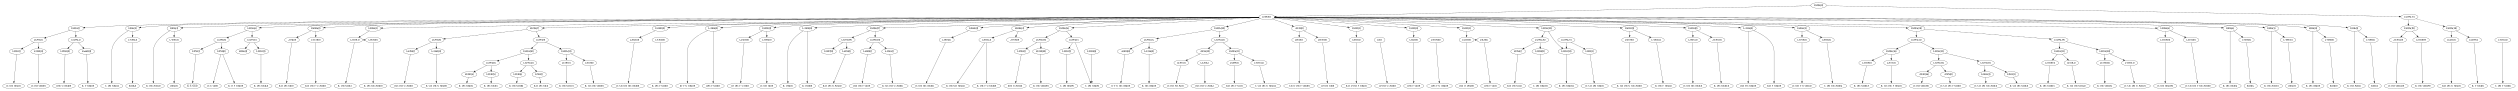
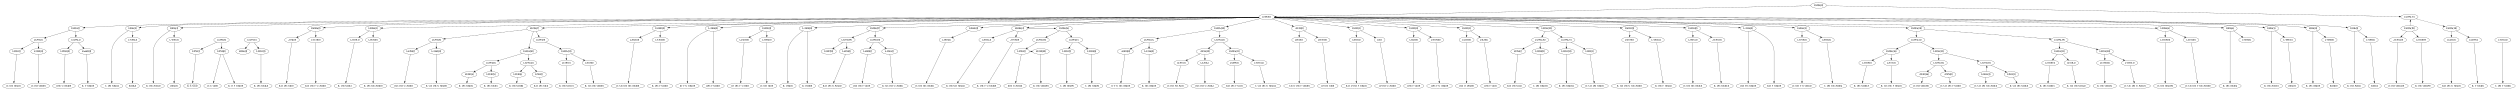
  digraph {
    fontname=Merriweather
    node [fontname=Merriweather]
    edge [fontname=Merriweather]
    "L5294(0)"
    "L5083(0)"
    "L5294(37)"
    "L906(0)"
    "L906(1)"
    "L5294(1)"
    "L906(2)"
    "L906(3)"
-   "L5294(4)"
    "L5084(0)"
    "L5084(1)"
    "L5294(7)"
    "L5020(0)"
    "L5294(14)"
    "L-1106(0)"
    "L5232(0)"
    "L-1108(0)"
    "L5294(17)"
    "L3845(0)"
    "L5084(2)"
    "L5294(20)"
    "L5223(0)"
    "L5223(1)"
    "L5125(0)"
    "L5223(2)"
    "L5294(25)"
    "L5020(1)"
    "L5238(0)"
    "L-1124(0)"
    "L5084(3)"
    "L5294(28)"
    "L5084(4)"
    "L906(4)"
    "L906(5)"
    "L5294(38)"
    "L5294(39)"
    "L-686(0)"
    "L-686(1)"
    "L5294(2)"
    "L5294(3)"
    "L-686(2)"
    "L-686(3)"
    "L5294(5)"
    "L5294(6)"
    "L-1333(0)"
    "L3741(0)"
    "L3834(0)"
    "L3330(3)"
    "L5294(8)"
    "L5294(9)"
    "L-1364(0)"
    "L2824(0)"
    "L5294(15)"
    "L5294(16)"
    "L3584(0)"
    "L2465(0)"
    "L5294(18)"
    "L5294(19)"
    "L3834(1)"
    "L-1364(1)"
    "L3834(2)"
    "L5078(0)"
    "L5294(21)"
    "L5294(24)"
    "L5150(0)"
    "L1813(0)"
    "L5(0)"
    "L1813(1)"
    "L5004(0)"
    "L5121(0)"
    "L5121(1)"
    "L5215(0)"
    "L5294(26)"
    "L5294(27)"
    "L-1364(2)"
    "L4078(0)"
    "L3330(13)"
    "L3834(3)"
    "L3834(4)"
    "L5078(1)"
    "L5294(29)"
    "L5294(32)"
    "L4354(0)"
    "L3330(18)"
    "L-686(4)"
    "L-686(5)"
    "L4469(1)"
    "L4251(3)"
    "L3330(19)"
    "L3330(20)"
    "L4469(0)"
    "L2769(0)"
    "L3330(0)"
    "L3330(1)"
    "L3330(2)"
    "L1514(0)"
    "L1753(0)"
    "L1753(1)"
    "L-1365(0)"
    "L4251(0)"
    "L5294(10)"
    "L5294(13)"
    "L3330(8)"
    "L3330(9)"
    "L3330(10)"
    "L2769(1)"
    "L4189(0)"
    "L-1365(1)"
    "L1307(0)"
    "L4251(1)"
    "L5294(22)"
    "L5294(23)"
    "L-1336(0)"
    "L4900(0)"
    "L3330(11)"
    "L3741(2)"
    "L3330(12)"
    "L1513(1)"
    "L5294(30)"
    "L5294(31)"
    "L5294(33)"
    "L5294(36)"
    "L5294(11)"
    "L5294(12)"
    "L3330(7)"
    "L1513(0)"
    "L4189(1)"
    "L-1365(2)"
    "L1307(1)"
    "L4251(2)"
    "L3330(14)"
    "L-1365(3)"
    "L3330(15)"
    "L1513(2)"
    "L5294(34)"
    "L5294(35)"
    "L3330(17)"
    "L2575(1)"
    "L3330(4)"
    "L3330(5)"
    "L3330(6)"
    "L3741(1)"
    "L3330(16)"
    "L2575(0)"
    "L2824(1)"
    "L1513(3)"
    "[Gis](0)"
    "[C  Dis  Ais](0)"
    "[Gis](1)"
    "[C  Dis  Ais](1)"
    "[C  F  Gis](0)"
    "[Dis  G  Ais](0)"
    "[C  Dis  Gis](0)"
    "[C  Dis  Gis](1)"
    "[Gis](2)"
    "[C  Dis  Ais](2)"
    "[Gis](3)"
    "[C  Dis  Ais](3)"
    "[C  Dis  Gis](2)"
    "[C  D  F  Gis](0)"
    "[C  E  G](0)"
    "[C  E  G](1)"
    "[Cis  Dis  F  G  Ais](0)"
    "[Cis  Dis  G](0)"
    "[C  Dis  Gis  Ais](0)"
    "[C  Dis  Gis](3)"
    "[C  Cis  Dis  G  Ais](0)"
    "[Cis  Dis  G  Ais](0)"
    "[C  Dis  Gis](4)"
    "[C  Dis  Gis](5)"
    "[C  Dis  Gis](6)"
    "[Cis  Dis  G](1)"
    "[C  Dis  Gis](7)"
    "[C  Cis  Dis  Gis](0)"
    "[C  Dis  F  Gis](0)"
    "[C  Cis  Dis  Gis  Ais](0)"
    "[C  Dis  Gis](8)"
    "[C  Dis  Gis](9)"
    "[C  Dis  Gis](10)"
    "[Dis  G  Ais](1)"
    "[Dis  F  Gis](0)"
    "[D  F  G  Gis](0)"
    "[C  Dis  G](0)"
    "[D  Dis  F  G  B](0)"
    "[C  Dis](0)"
    "[C  Dis](1)"
    "[Cis  Dis  F  G](0)"
    "[C  Cis  Dis  G  Ais](1)"
    "[Cis  Dis  G  Ais](1)"
    "[C  Dis  Gis  Ais](1)"
    "[C  Dis  F  Gis](1)"
    "[C  Dis  Gis  Ais](2)"
    "[C  Dis  F  G  Gis](0)"
    "[Cis  Dis  F  G](1)"
    "[C  Cis  Dis  G  Ais](2)"
    "[C  Dis  Fis  A](1)"
    "[Cis  Dis  G  Ais](2)"
    "[C  Gis  Ais](0)"
    "[D  F  G  Gis  Ais](0)"
    "[D  Dis  G](0)"
    "[Cis  D  Dis  F  Gis](0)"
    "[D  Dis  G  Ais](0)"
    "[Cis  D  Dis  F  Gis](1)"
    "[Dis  F  G  Ais](0)"
    "[Dis  F  G](0)"
    "[Dis  F  G](1)"
    "[Cis  D  Dis](0)"
    "[C  Dis  Gis](11)"
    "[Cis  Dis  G](2)"
    "[C  Dis  Gis](12)"
    "[C  Cis  Dis  Gis](1)"
    "[C  Dis  F  Gis](2)"
    "[C  Cis  Dis  G  Gis  Ais](0)"
    "[C  Dis  Gis](13)"
    "[C  Dis  Gis  Ais](3)"
    "[Cis  F  Gis](0)"
    "[Cis  Fis  Gis](0)"
    "[C  Dis  Gis  Ais](4)"
    "[C  Dis  F  G  Gis](1)"
    "[C  Dis  Gis](14)"
    "[C  Cis  Dis  G  Ais](3)"
    "[C  Dis  Gis](15)"
    "[C  Cis  Dis  Gis](2)"
    "[C  Dis  Gis](16)"
    "[C  Cis  Dis  F  Gis](0)"
    "[C  Cis  Dis  Gis  Ais](1)"
    "[C  Cis  Dis  Gis](3)"
    "[C  Dis  Gis](17)"
    "[C  Cis  Dis  F  Gis](1)"
    "[C  Cis  Dis  F  Gis  Ais](0)"
    "[C  Dis  Gis](18)"
-   "[Gis](4)"
    "[C  Dis  Ais](4)"
    "[Gis](5)"
    "[C  Dis  Ais](5)"
    "[C  F  Gis](1)"
    "[Cis  Dis  G  Ais](3)"
    "[C  Dis  Gis](19)"
    "[C  Dis  Gis](20)"
    subgraph sub_1 {
      rank=min
      "L5294(0)"
    }
    subgraph sub_2 {
      rank=same
      "L5083(0)"
      "L5294(37)"
    }
    subgraph sub_3 {
      rank=same
      "L906(0)"
      "L906(1)"
      "L5294(1)"
      "L906(2)"
      "L906(3)"
-     "L5294(4)"
      "L5084(0)"
      "L5084(1)"
      "L5294(7)"
      "L5020(0)"
      "L5294(14)"
      "L-1106(0)"
      "L5232(0)"
      "L-1108(0)"
      "L5294(17)"
      "L3845(0)"
      "L5084(2)"
      "L5294(20)"
      "L5223(0)"
      "L5223(1)"
      "L5125(0)"
      "L5223(2)"
      "L5294(25)"
      "L5020(1)"
      "L5238(0)"
      "L-1124(0)"
      "L5084(3)"
      "L5294(28)"
      "L5084(4)"
      "L906(4)"
      "L906(5)"
      "L5294(38)"
      "L5294(39)"
    }
    subgraph sub_4 {
      rank=same
      "L-686(0)"
      "L-686(1)"
      "L5294(2)"
      "L5294(3)"
      "L-686(2)"
      "L-686(3)"
      "L5294(5)"
      "L5294(6)"
      "L-1333(0)"
      "L3741(0)"
      "L3834(0)"
      "L3330(3)"
      "L5294(8)"
      "L5294(9)"
      "L-1364(0)"
      "L2824(0)"
      "L5294(15)"
      "L5294(16)"
      "L3584(0)"
      "L2465(0)"
      "L5294(18)"
      "L5294(19)"
      "L3834(1)"
      "L-1364(1)"
      "L3834(2)"
      "L5078(0)"
      "L5294(21)"
      "L5294(24)"
      "L5150(0)"
      "L1813(0)"
      "L5(0)"
      "L1813(1)"
      "L5004(0)"
      "L5121(0)"
      "L5121(1)"
      "L5215(0)"
      "L5294(26)"
      "L5294(27)"
      "L-1364(2)"
      "L4078(0)"
      "L3330(13)"
      "L3834(3)"
      "L3834(4)"
      "L5078(1)"
      "L5294(29)"
      "L5294(32)"
      "L4354(0)"
      "L3330(18)"
      "L-686(4)"
      "L-686(5)"
      "L4469(1)"
      "L4251(3)"
      "L3330(19)"
      "L3330(20)"
    }
    subgraph sub_5 {
      rank=same
      "L4469(0)"
      "L2769(0)"
      "L3330(0)"
      "L3330(1)"
      "L3330(2)"
      "L1514(0)"
      "L1753(0)"
      "L1753(1)"
      "L-1365(0)"
      "L4251(0)"
      "L5294(10)"
      "L5294(13)"
      "L3330(8)"
      "L3330(9)"
      "L3330(10)"
      "L2769(1)"
      "L4189(0)"
      "L-1365(1)"
      "L1307(0)"
      "L4251(1)"
      "L5294(22)"
      "L5294(23)"
      "L-1336(0)"
      "L4900(0)"
      "L3330(11)"
      "L3741(2)"
      "L3330(12)"
      "L1513(1)"
      "L5294(30)"
      "L5294(31)"
      "L5294(33)"
      "L5294(36)"
    }
    subgraph sub_6 {
      rank=same
      "L5294(11)"
      "L5294(12)"
      "L3330(7)"
      "L1513(0)"
      "L4189(1)"
      "L-1365(2)"
      "L1307(1)"
      "L4251(2)"
      "L3330(14)"
      "L-1365(3)"
      "L3330(15)"
      "L1513(2)"
      "L5294(34)"
      "L5294(35)"
      "L3330(17)"
      "L2575(1)"
    }
    subgraph sub_7 {
      rank=same
      "L3330(4)"
      "L3330(5)"
      "L3330(6)"
      "L3741(1)"
      "L3330(16)"
      "L2575(0)"
      "L2824(1)"
      "L1513(3)"
    }
    subgraph sub_8 {
      rank=max
      "[Gis](0)"
      "[C  Dis  Ais](0)"
      "[Gis](1)"
      "[C  Dis  Ais](1)"
      "[C  F  Gis](0)"
      "[Dis  G  Ais](0)"
      "[C  Dis  Gis](0)"
      "[C  Dis  Gis](1)"
      "[Gis](2)"
      "[C  Dis  Ais](2)"
      "[Gis](3)"
      "[C  Dis  Ais](3)"
      "[C  Dis  Gis](2)"
      "[C  D  F  Gis](0)"
      "[C  E  G](0)"
      "[C  E  G](1)"
      "[Cis  Dis  F  G  Ais](0)"
      "[Cis  Dis  G](0)"
      "[C  Dis  Gis  Ais](0)"
      "[C  Dis  Gis](3)"
      "[C  Cis  Dis  G  Ais](0)"
      "[Cis  Dis  G  Ais](0)"
      "[C  Dis  Gis](4)"
      "[C  Dis  Gis](5)"
      "[C  Dis  Gis](6)"
      "[Cis  Dis  G](1)"
      "[C  Dis  Gis](7)"
      "[C  Cis  Dis  Gis](0)"
      "[C  Dis  F  Gis](0)"
      "[C  Cis  Dis  Gis  Ais](0)"
      "[C  Dis  Gis](8)"
      "[C  Dis  Gis](9)"
      "[C  Dis  Gis](10)"
      "[Dis  G  Ais](1)"
      "[Dis  F  Gis](0)"
      "[D  F  G  Gis](0)"
      "[C  Dis  G](0)"
      "[D  Dis  F  G  B](0)"
      "[C  Dis](0)"
      "[C  Dis](1)"
      "[Cis  Dis  F  G](0)"
      "[C  Cis  Dis  G  Ais](1)"
      "[Cis  Dis  G  Ais](1)"
      "[C  Dis  Gis  Ais](1)"
      "[C  Dis  F  Gis](1)"
      "[C  Dis  Gis  Ais](2)"
      "[C  Dis  F  G  Gis](0)"
      "[Cis  Dis  F  G](1)"
      "[C  Cis  Dis  G  Ais](2)"
      "[C  Dis  Fis  A](1)"
      "[Cis  Dis  G  Ais](2)"
      "[C  Gis  Ais](0)"
      "[D  F  G  Gis  Ais](0)"
      "[D  Dis  G](0)"
      "[Cis  D  Dis  F  Gis](0)"
      "[D  Dis  G  Ais](0)"
      "[Cis  D  Dis  F  Gis](1)"
      "[Dis  F  G  Ais](0)"
      "[Dis  F  G](0)"
      "[Dis  F  G](1)"
      "[Cis  D  Dis](0)"
      "[C  Dis  Gis](11)"
      "[Cis  Dis  G](2)"
      "[C  Dis  Gis](12)"
      "[C  Cis  Dis  Gis](1)"
      "[C  Dis  F  Gis](2)"
      "[C  Cis  Dis  G  Gis  Ais](0)"
      "[C  Dis  Gis](13)"
      "[C  Dis  Gis  Ais](3)"
      "[Cis  F  Gis](0)"
      "[Cis  Fis  Gis](0)"
      "[C  Dis  Gis  Ais](4)"
      "[C  Dis  F  G  Gis](1)"
      "[C  Dis  Gis](14)"
      "[C  Cis  Dis  G  Ais](3)"
      "[C  Dis  Gis](15)"
      "[C  Cis  Dis  Gis](2)"
      "[C  Dis  Gis](16)"
      "[C  Cis  Dis  F  Gis](0)"
      "[C  Cis  Dis  Gis  Ais](1)"
      "[C  Cis  Dis  Gis](3)"
      "[C  Dis  Gis](17)"
      "[C  Cis  Dis  F  Gis](1)"
      "[C  Cis  Dis  F  Gis  Ais](0)"
      "[C  Dis  Gis](18)"
-     "[Gis](4)"
      "[C  Dis  Ais](4)"
      "[Gis](5)"
      "[C  Dis  Ais](5)"
      "[C  F  Gis](1)"
      "[Cis  Dis  G  Ais](3)"
      "[C  Dis  Gis](19)"
      "[C  Dis  Gis](20)"
    }
    "L5294(0)" -> "L5083(0)"
    "L5294(0)" -> "L5294(37)"
    "L5083(0)" -> "L906(0)"
    "L5083(0)" -> "L906(1)"
    "L5083(0)" -> "L5294(1)"
    "L5083(0)" -> "L906(2)"
    "L5083(0)" -> "L906(3)"
-   "L5083(0)" -> "L5294(4)"
    "L5083(0)" -> "L5084(0)"
    "L5083(0)" -> "L5084(1)"
    "L5083(0)" -> "L5294(7)"
    "L5083(0)" -> "L5020(0)"
-   "L5083(0)" -> "L5294(14)"
+   "L5084(2)" -> "L5294(14)"
    "L5083(0)" -> "L-1106(0)"
-   "L5083(0)" -> "L5232(0)"
    "L5083(0)" -> "L-1108(0)"
    "L5083(0)" -> "L5294(17)"
    "L5083(0)" -> "L3845(0)"
    "L5083(0)" -> "L5084(2)"
    "L5083(0)" -> "L5294(20)"
    "L5083(0)" -> "L5223(0)"
    "L5083(0)" -> "L5223(1)"
    "L5083(0)" -> "L5125(0)"
    "L5083(0)" -> "L5223(2)"
    "L5083(0)" -> "L5294(25)"
    "L5083(0)" -> "L5020(1)"
    "L5083(0)" -> "L5238(0)"
    "L5083(0)" -> "L-1124(0)"
    "L5083(0)" -> "L5084(3)"
    "L5083(0)" -> "L5294(28)"
    "L5083(0)" -> "L5084(4)"
    "L5083(0)" -> "L906(4)"
    "L5083(0)" -> "L906(5)"
    "L5294(37)" -> "L5294(38)"
-   "L5294(37)" -> "L5294(39)"
+   "L5294(39)" -> "L5294(37)"
    "L906(0)" -> "L-686(0)"
    "L906(0)" -> "[C  Dis  Ais](0)"
    "L906(1)" -> "L-686(1)"
    "L906(1)" -> "[C  Dis  Ais](1)"
    "L5294(1)" -> "L5294(2)"
    "L5294(1)" -> "L5294(3)"
    "L906(2)" -> "L-686(2)"
    "L906(2)" -> "[C  Dis  Ais](2)"
    "L906(3)" -> "L-686(3)"
    "L906(3)" -> "[C  Dis  Ais](3)"
-   "L5294(4)" -> "L5294(5)"
-   "L5294(4)" -> "L5294(6)"
    "L5084(0)" -> "L-1333(0)"
    "L5084(0)" -> "L3741(0)"
-   "L3330(3)" -> "L3834(0)"
+   "L5084(1)" -> "L3834(0)"
    "L5084(1)" -> "L3330(3)"
    "L5294(7)" -> "L5294(8)"
    "L5294(7)" -> "L5294(9)"
+   "L5020(0)" -> "L-1364(0)"
    "L5020(0)" -> "L2824(0)"
    "L5294(14)" -> "L5294(15)"
    "L5294(14)" -> "L5294(16)"
    "L-1106(0)" -> "[Dis  F  Gis](0)"
    "L-1106(0)" -> "[D  F  G  Gis](0)"
    "L5232(0)" -> "L3584(0)"
    "L5232(0)" -> "L2465(0)"
    "L-1108(0)" -> "[C  Dis](0)"
    "L-1108(0)" -> "[C  Dis](1)"
    "L5294(17)" -> "L5294(18)"
    "L5294(17)" -> "L5294(19)"
    "L3845(0)" -> "L3834(1)"
    "L5084(2)" -> "L3834(2)"
    "L5084(2)" -> "L5078(0)"
    "L5294(20)" -> "L5294(21)"
    "L5294(20)" -> "L5294(24)"
    "L5223(0)" -> "L5150(0)"
    "L5223(0)" -> "L1813(0)"
+   "L5223(1)" -> "L5(0)"
    "L5223(1)" -> "L1813(1)"
+   "L5125(0)" -> "L5004(0)"
    "L5125(0)" -> "L5121(0)"
-   "L5215(0)" -> "L5121(1)"
+   "L5223(2)" -> "L5121(1)"
    "L5223(2)" -> "L5215(0)"
    "L5294(25)" -> "L5294(26)"
-   "L5294(25)" -> "L3330(12)"
+   "L5294(25)" -> "L5294(27)"
    "L5020(1)" -> "L-1364(2)"
    "L5020(1)" -> "L4078(0)"
    "L5238(0)" -> "L3330(13)"
    "L5238(0)" -> "L3834(3)"
    "L-1124(0)" -> "[Cis  F  Gis](0)"
    "L-1124(0)" -> "[Cis  Fis  Gis](0)"
    "L5084(3)" -> "L3834(4)"
    "L5084(3)" -> "L5078(1)"
    "L5294(28)" -> "L5294(29)"
    "L5294(28)" -> "L5294(32)"
    "L5084(4)" -> "L4354(0)"
    "L5084(4)" -> "L3330(18)"
    "L906(4)" -> "L-686(4)"
    "L906(4)" -> "[C  Dis  Ais](4)"
    "L906(5)" -> "L-686(5)"
    "L906(5)" -> "[C  Dis  Ais](5)"
    "L5294(38)" -> "L4469(1)"
    "L5294(38)" -> "L4251(3)"
    "L5294(39)" -> "L3330(19)"
    "L5294(39)" -> "L3330(20)"
    "L-686(0)" -> "[Gis](0)"
    "L-686(1)" -> "[Gis](1)"
    "L5294(2)" -> "L4469(0)"
    "L5294(2)" -> "L2769(0)"
    "L5294(3)" -> "L3330(0)"
    "L5294(3)" -> "L3330(1)"
    "L-686(2)" -> "[Gis](2)"
    "L-686(3)" -> "[Gis](3)"
    "L5294(5)" -> "L3330(2)"
    "L5294(5)" -> "L1514(0)"
    "L5294(6)" -> "L1753(0)"
    "L5294(6)" -> "L1753(1)"
    "L-1333(0)" -> "[Cis  Dis  F  G  Ais](0)"
    "L3741(0)" -> "[Cis  Dis  G](0)"
    "L3834(0)" -> "[C  Dis  Gis  Ais](0)"
    "L3330(3)" -> "[C  Dis  Gis](3)"
    "L5294(8)" -> "L-1365(0)"
    "L5294(8)" -> "L4251(0)"
-   "L5294(9)" -> "L5294(10)"
+   "L5294(7)" -> "L5294(10)"
    "L5294(9)" -> "L5294(13)"
    "L-1364(0)" -> "[C  Dis  F  Gis](0)"
    "L2824(0)" -> "[C  Cis  Dis  Gis  Ais](0)"
-   "L5294(15)" -> "[C  Dis  Gis](8)"
+   "L5294(15)" -> "L3330(8)"
    "L5294(15)" -> "L3330(9)"
-   "L5294(16)" -> "L3330(10)"
+   "L2769(1)" -> "L3330(10)"
    "L5294(16)" -> "L2769(1)"
    "L3584(0)" -> "[C  Dis  G](0)"
    "L2465(0)" -> "[D  Dis  F  G  B](0)"
    "L5294(18)" -> "L4189(0)"
    "L5294(18)" -> "L-1365(1)"
    "L5294(19)" -> "L1307(0)"
    "L5294(19)" -> "L4251(1)"
    "L3834(1)" -> "[C  Dis  Gis  Ais](1)"
    "L-1364(1)" -> "[C  Dis  F  Gis](1)"
    "L3834(2)" -> "[C  Dis  Gis  Ais](2)"
-   "L3834(2)" -> "[C  Dis  F  G  Gis](0)"
+   "L5078(0)" -> "[C  Dis  F  G  Gis](0)"
    "L5294(21)" -> "L5294(22)"
    "L5294(21)" -> "L5294(23)"
    "L5294(24)" -> "L-1336(0)"
    "L5294(24)" -> "L4900(0)"
    "L5150(0)" -> "[D  Dis  G](0)"
    "L1813(0)" -> "[Cis  D  Dis  F  Gis](0)"
    "L5(0)" -> "[D  Dis  G  Ais](0)"
    "L1813(1)" -> "[Cis  D  Dis  F  Gis](1)"
    "L5004(0)" -> "[Dis  F  G  Ais](0)"
    "L5121(0)" -> "[Dis  F  G](0)"
    "L5121(1)" -> "[Dis  F  G](1)"
    "L5215(0)" -> "[Cis  D  Dis](0)"
    "L5294(26)" -> "L3330(11)"
    "L5294(26)" -> "L3741(2)"
    "L5294(27)" -> "L3330(12)"
    "L5294(27)" -> "L1513(1)"
    "L-1364(2)" -> "[C  Dis  F  Gis](2)"
    "L4078(0)" -> "[C  Cis  Dis  G  Gis  Ais](0)"
    "L3330(13)" -> "[C  Dis  Gis](13)"
    "L3834(3)" -> "[C  Dis  Gis  Ais](3)"
    "L3834(4)" -> "[C  Dis  Gis  Ais](4)"
    "L5078(1)" -> "[C  Dis  F  G  Gis](1)"
    "L5294(29)" -> "L5294(30)"
    "L5294(29)" -> "L5294(31)"
    "L5294(32)" -> "L5294(33)"
    "L5294(32)" -> "L5294(36)"
    "L4354(0)" -> "[C  Cis  Dis  F  Gis  Ais](0)"
    "L3330(18)" -> "[C  Dis  Gis](18)"
-   "L-686(4)" -> "[Gis](4)"
    "L-686(5)" -> "[Gis](5)"
    "L4469(1)" -> "[C  F  Gis](1)"
    "L4251(3)" -> "[Cis  Dis  G  Ais](3)"
    "L3330(19)" -> "[C  Dis  Gis](19)"
    "L3330(20)" -> "[C  Dis  Gis](20)"
    "L4469(0)" -> "[C  F  Gis](0)"
    "L2769(0)" -> "[Dis  G  Ais](0)"
    "L3330(0)" -> "[C  Dis  Gis](0)"
    "L3330(1)" -> "[C  Dis  Gis](1)"
    "L3330(2)" -> "[C  Dis  Gis](2)"
    "L1753(0)" -> "[C  D  F  Gis](0)"
    "L1753(0)" -> "[C  E  G](0)"
    "L1753(1)" -> "[C  E  G](1)"
    "L-1365(0)" -> "[C  Cis  Dis  G  Ais](0)"
    "L4251(0)" -> "[Cis  Dis  G  Ais](0)"
    "L5294(10)" -> "L5294(11)"
    "L5294(10)" -> "L5294(12)"
    "L5294(13)" -> "L3330(7)"
    "L5294(13)" -> "L1513(0)"
    "L3330(8)" -> "[C  Dis  Gis](8)"
    "L3330(9)" -> "[C  Dis  Gis](9)"
    "L3330(10)" -> "[C  Dis  Gis](10)"
    "L2769(1)" -> "[Dis  G  Ais](1)"
    "L4189(0)" -> "[Cis  Dis  F  G](0)"
    "L-1365(1)" -> "[C  Cis  Dis  G  Ais](1)"
    "L4251(1)" -> "[Cis  Dis  G  Ais](1)"
    "L5294(22)" -> "L4189(1)"
    "L5294(22)" -> "L-1365(2)"
    "L5294(23)" -> "L1307(1)"
+   "L5294(23)" -> "L4251(2)"
    "L-1336(0)" -> "[C  Gis  Ais](0)"
    "L4900(0)" -> "[D  F  G  Gis  Ais](0)"
    "L3330(11)" -> "[C  Dis  Gis](11)"
    "L3741(2)" -> "[Cis  Dis  G](2)"
    "L3330(12)" -> "[C  Dis  Gis](12)"
    "L1513(1)" -> "[C  Cis  Dis  Gis](1)"
    "L5294(30)" -> "L3330(14)"
    "L5294(30)" -> "L-1365(3)"
    "L5294(31)" -> "L3330(15)"
    "L5294(31)" -> "L1513(2)"
    "L5294(33)" -> "L5294(34)"
    "L5294(33)" -> "L5294(35)"
    "L5294(36)" -> "L3330(17)"
    "L5294(36)" -> "L2575(1)"
    "L5294(11)" -> "L3330(4)"
    "L5294(11)" -> "L3330(5)"
    "L5294(12)" -> "L3330(6)"
    "L5294(12)" -> "L3741(1)"
    "L3330(7)" -> "[C  Dis  Gis](7)"
    "L1513(0)" -> "[C  Cis  Dis  Gis](0)"
    "L4189(1)" -> "[Cis  Dis  F  G](1)"
    "L-1365(2)" -> "[C  Cis  Dis  G  Ais](2)"
    "L1307(1)" -> "[C  Dis  Fis  A](1)"
    "L4251(2)" -> "[Cis  Dis  G  Ais](2)"
    "L3330(14)" -> "[C  Dis  Gis](14)"
    "L-1365(3)" -> "[C  Cis  Dis  G  Ais](3)"
    "L3330(15)" -> "[C  Dis  Gis](15)"
    "L1513(2)" -> "[C  Cis  Dis  Gis](2)"
    "L5294(34)" -> "L3330(16)"
    "L5294(34)" -> "L2575(0)"
-   "L5294(35)" -> "L2824(1)"
+   "L2824(1)" -> "L5294(35)"
    "L5294(35)" -> "L1513(3)"
    "L3330(17)" -> "[C  Dis  Gis](17)"
    "L2575(1)" -> "[C  Cis  Dis  F  Gis](1)"
    "L3330(4)" -> "[C  Dis  Gis](4)"
    "L3330(5)" -> "[C  Dis  Gis](5)"
    "L3330(6)" -> "[C  Dis  Gis](6)"
    "L3741(1)" -> "[Cis  Dis  G](1)"
    "L3330(16)" -> "[C  Dis  Gis](16)"
    "L2575(0)" -> "[C  Cis  Dis  F  Gis](0)"
    "L2824(1)" -> "[C  Cis  Dis  Gis  Ais](1)"
    "L1513(3)" -> "[C  Cis  Dis  Gis](3)"
  }
